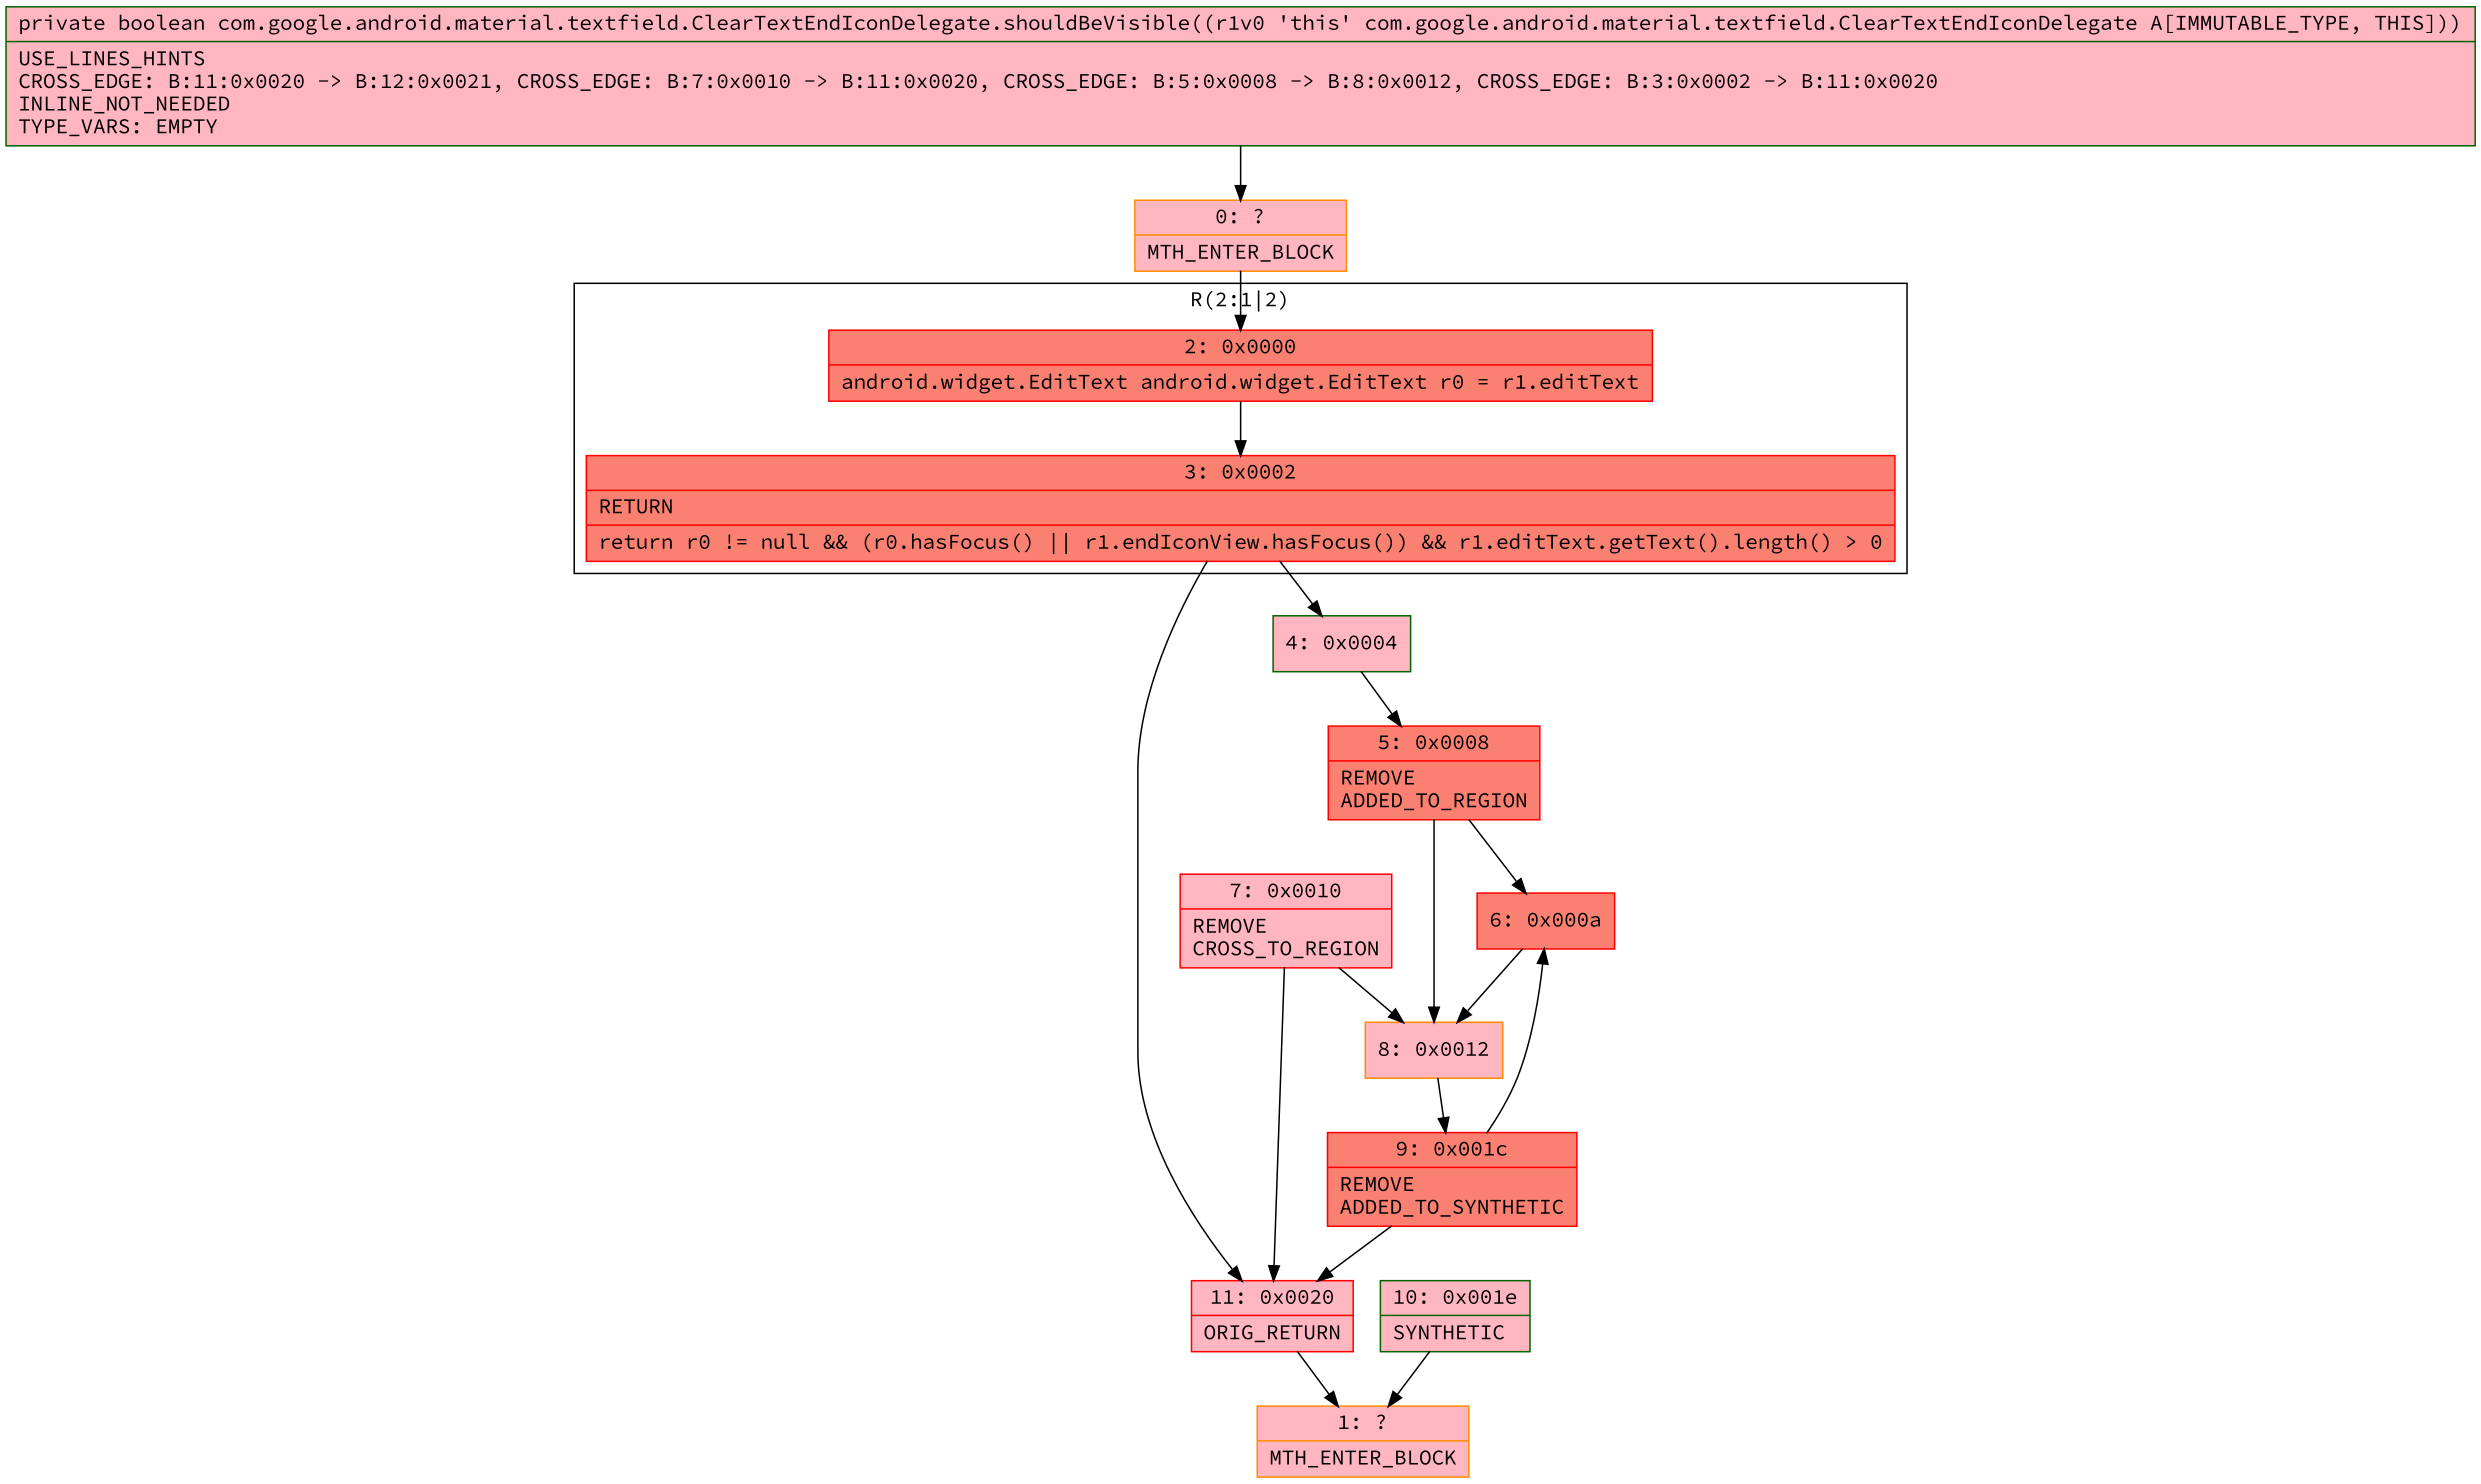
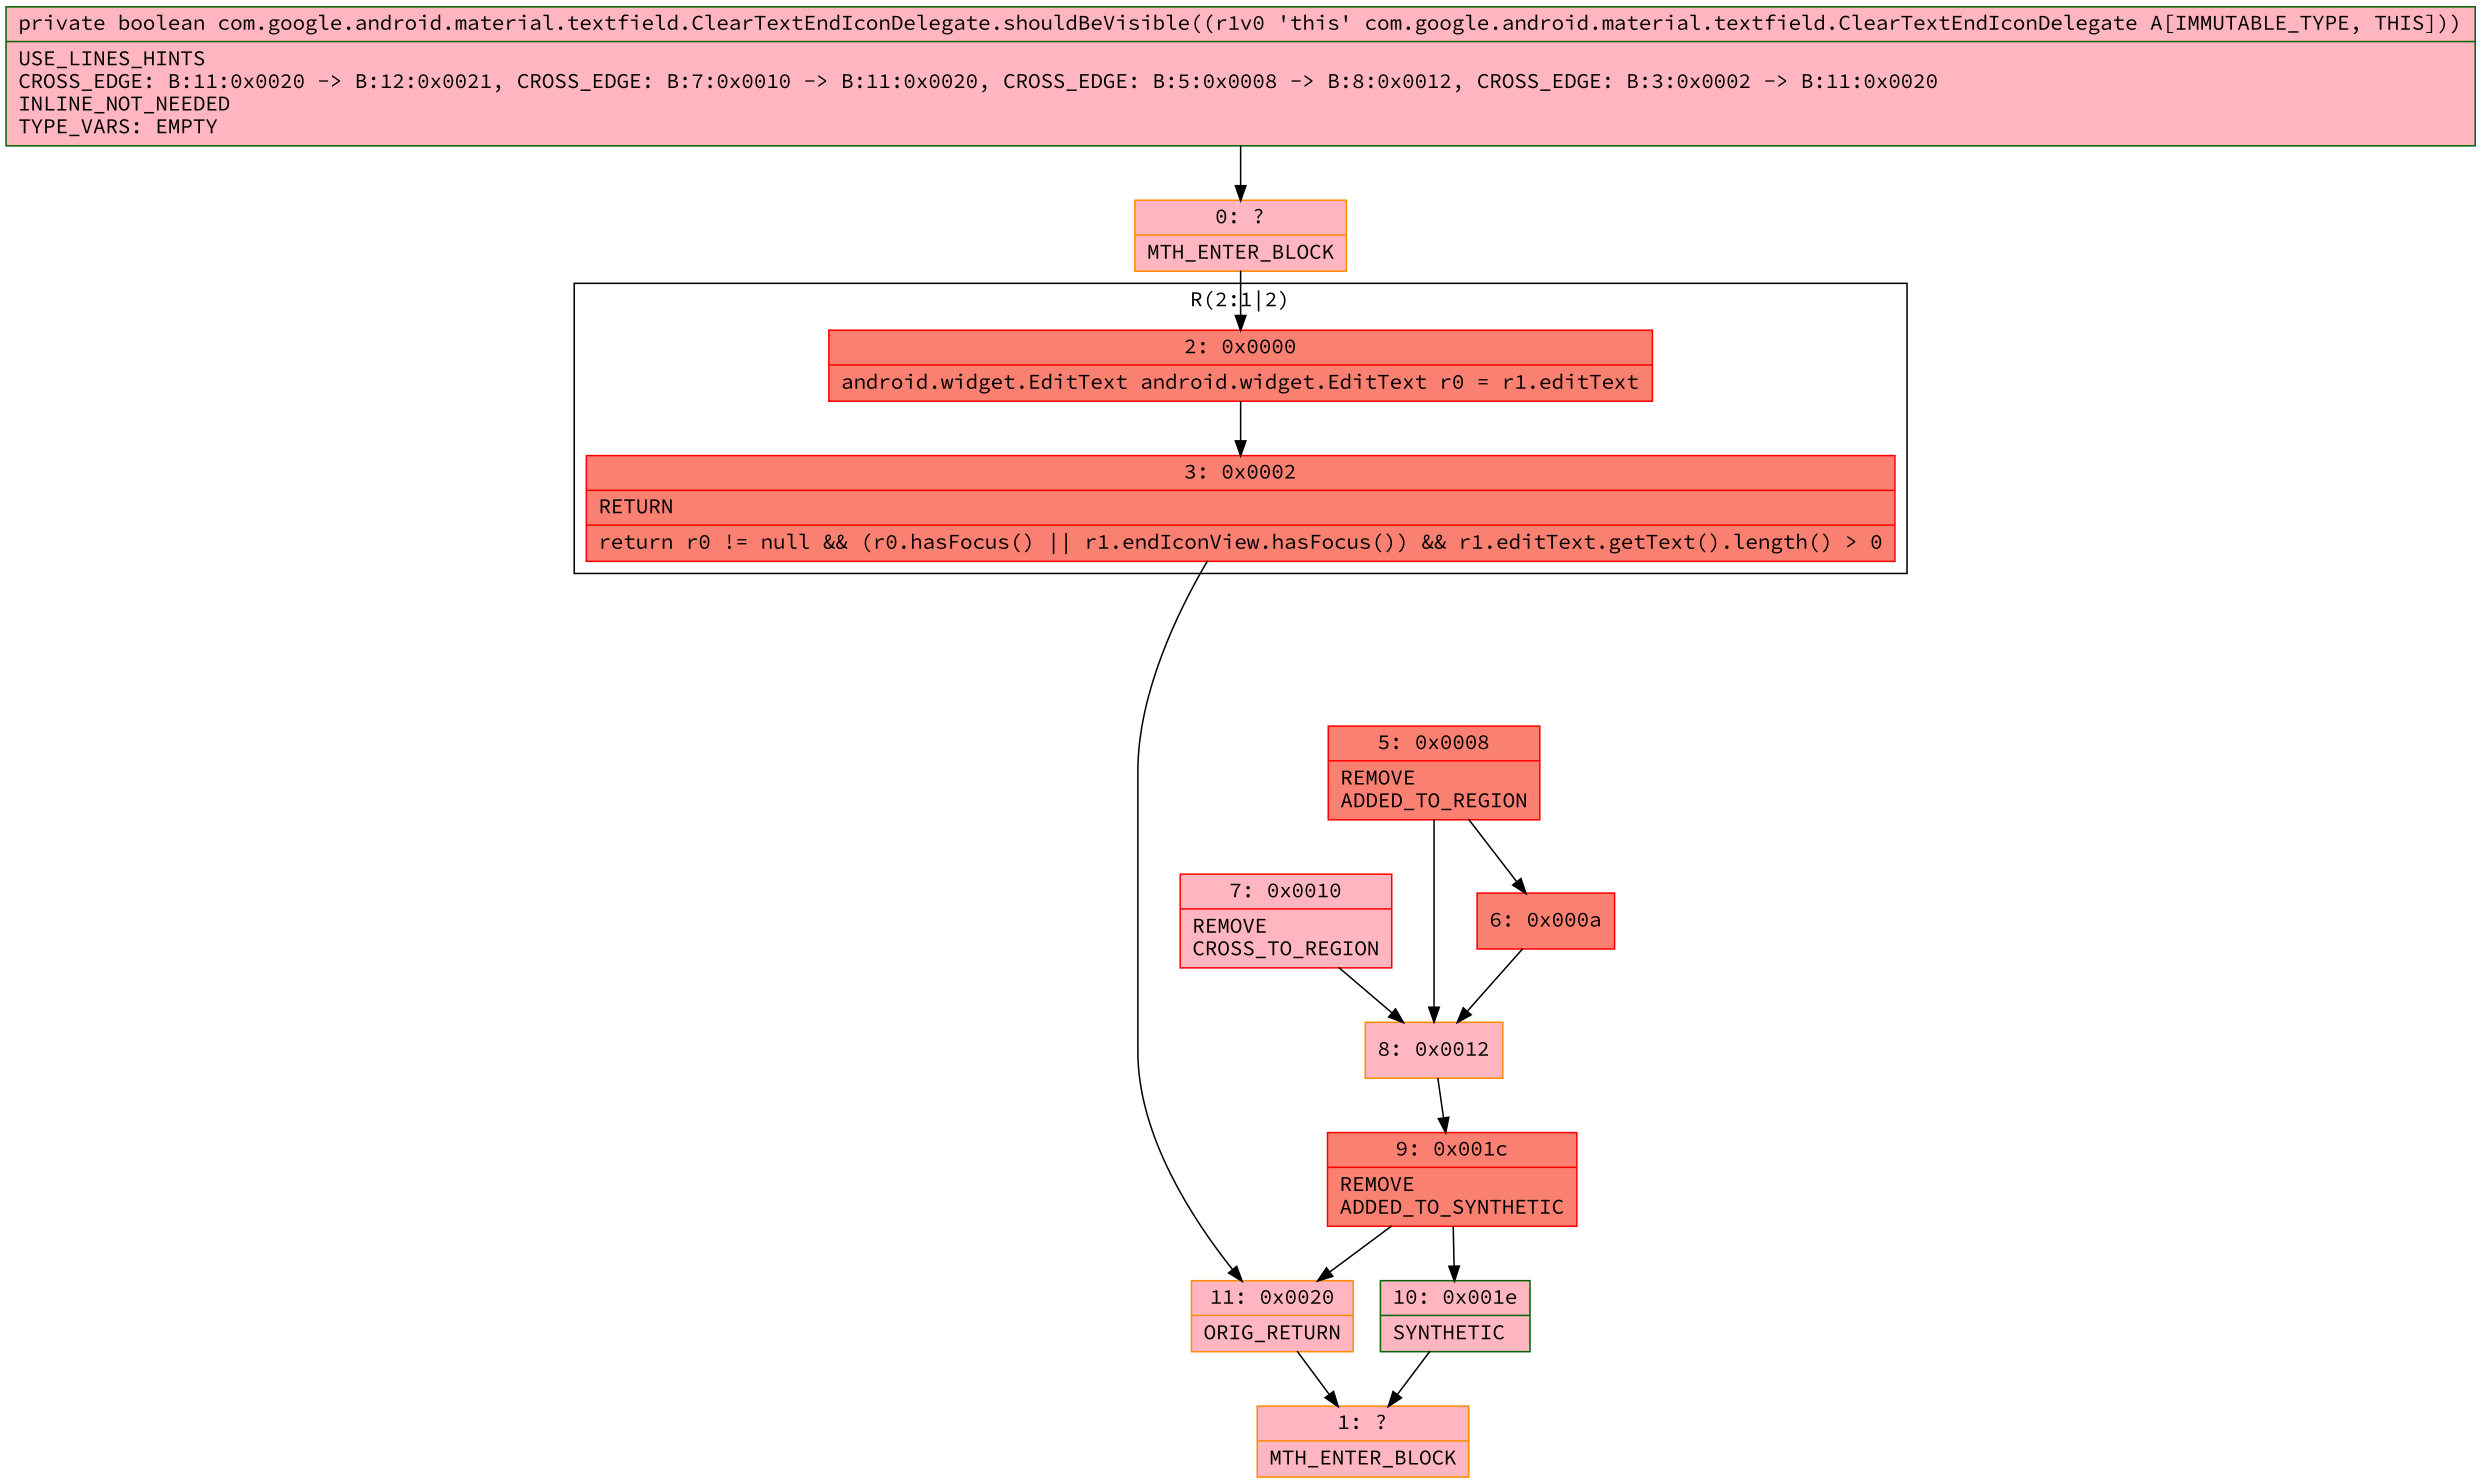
  digraph {
    fontname="Source Code Pro"
    node [color=red fillcolor=lightpink fontname="Source Code Pro" shape=record style=filled]
    edge [fontname="Source Code Pro"]
    n1 [fillcolor=salmon label="{2\:\ 0x0000|android.widget.EditText android.widget.EditText r0 = r1.editText\l}"]
    n2 [fillcolor=salmon label="{3\:\ 0x0002|RETURN\l|return r0 != null && (r0.hasFocus() \|\| r1.endIconView.hasFocus()) && r1.editText.getText().length() \> 0\l}"]
-   n3 [color=darkgreen label="{4\:\ 0x0004}"]
-   n4 [label="{11\:\ 0x0020|ORIG_RETURN\l}"]
+   n4 [color=darkorange label="{11\:\ 0x0020|ORIG_RETURN\l}"]
    n5 [fillcolor=salmon label="{5\:\ 0x0008|REMOVE\lADDED_TO_REGION\l}"]
    n6 [color=darkorange label="{1\:\ ?|MTH_ENTER_BLOCK\l}"]
    n7 [color=darkorange label="{0\:\ ?|MTH_ENTER_BLOCK\l}"]
    n8 [fillcolor=salmon label="{6\:\ 0x000a}"]
    n9 [color=darkorange label="{8\:\ 0x0012}"]
    n10 [fillcolor=salmon label="{9\:\ 0x001c|REMOVE\lADDED_TO_SYNTHETIC\l}"]
    n11 [label="{7\:\ 0x0010|REMOVE\lCROSS_TO_REGION\l}"]
    n12 [color=darkgreen label="{10\:\ 0x001e|SYNTHETIC\l}"]
    n13 [color=darkgreen label="{private boolean com.google.android.material.textfield.ClearTextEndIconDelegate.shouldBeVisible((r1v0 'this' com.google.android.material.textfield.ClearTextEndIconDelegate A[IMMUTABLE_TYPE, THIS]))  | USE_LINES_HINTS\lCROSS_EDGE: B:11:0x0020 \-\> B:12:0x0021, CROSS_EDGE: B:7:0x0010 \-\> B:11:0x0020, CROSS_EDGE: B:5:0x0008 \-\> B:8:0x0012, CROSS_EDGE: B:3:0x0002 \-\> B:11:0x0020\lINLINE_NOT_NEEDED\lTYPE_VARS: EMPTY\l}"]
    subgraph cluster_1 {
      label="R(2:1|2)"
      n1
      n2
    }
    n1 -> n2
-   n2 -> n3
    n2 -> n4
-   n3 -> n5
    n4 -> n6
    n5 -> n8
    n5 -> n9
    n7 -> n1
    n8 -> n9
    n9 -> n10
    n10 -> n4
-   n10 -> n8
-   n11 -> n4
+   n10 -> n12
    n11 -> n9
    n12 -> n6
    n13 -> n7
  }
